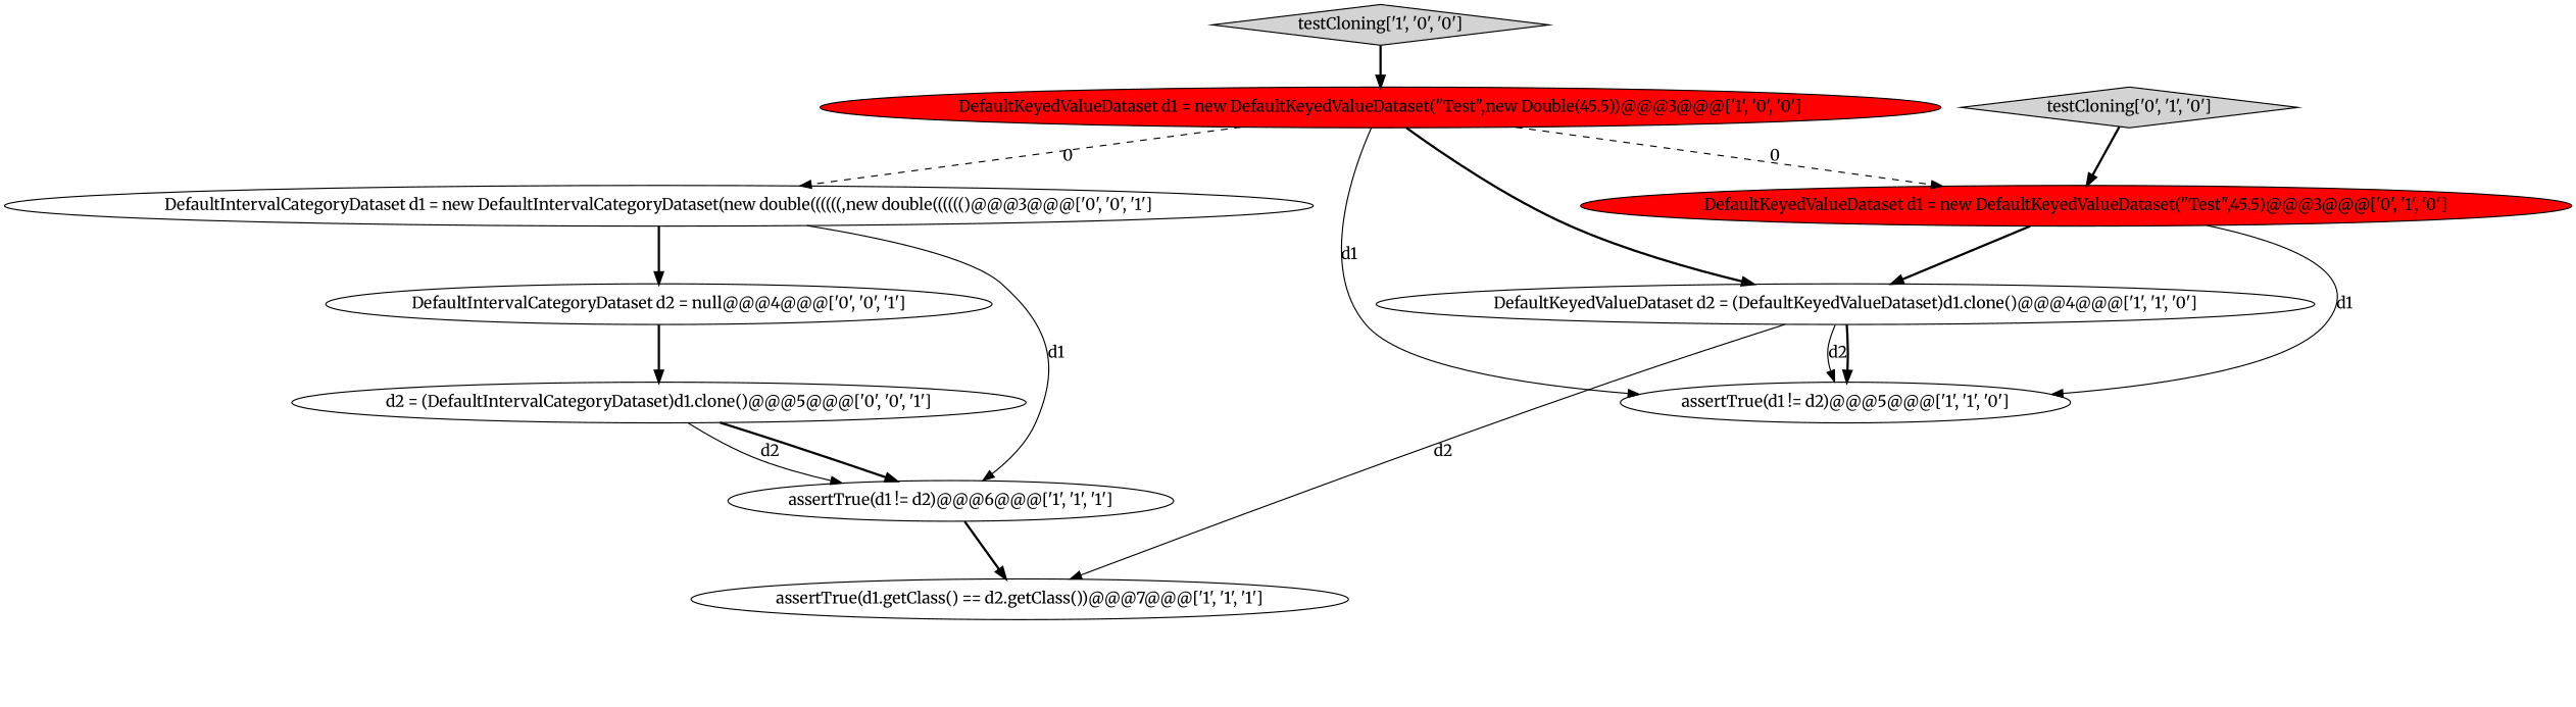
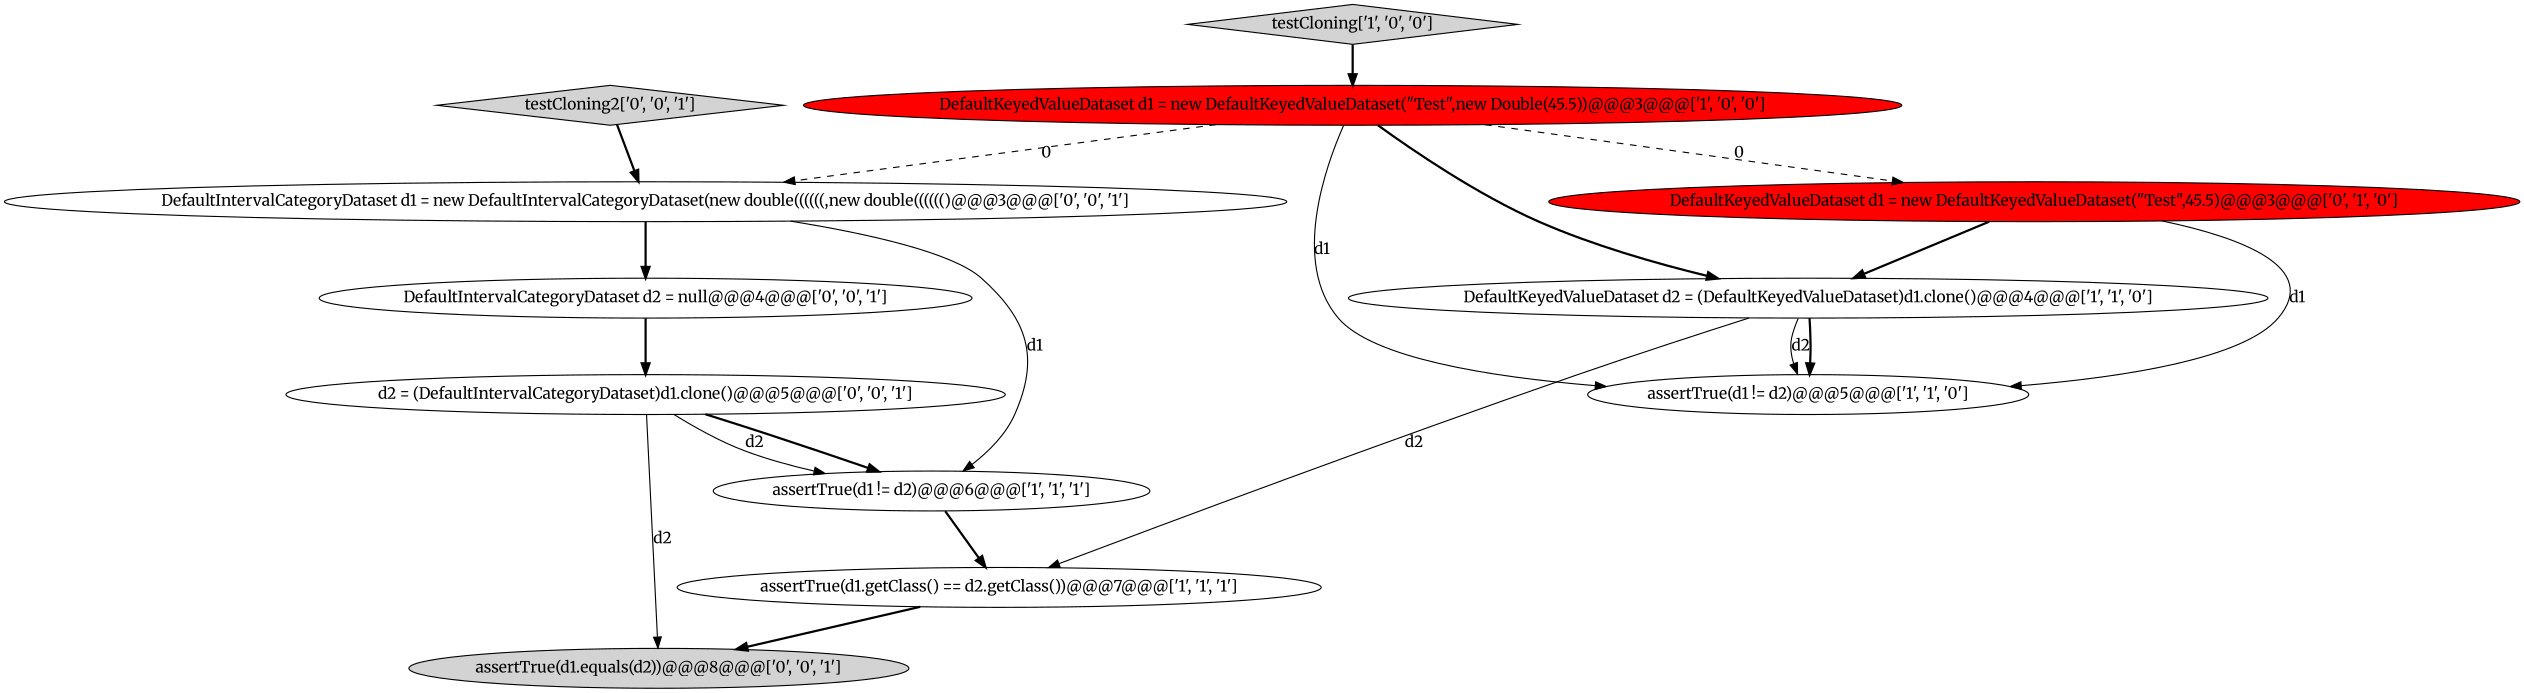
  digraph {
    fontname=Merriweather
    node [fillcolor=white fontname=Merriweather shape=ellipse style=filled]
    edge [fontname=Merriweather style=bold]
    n1 [label="assertTrue(d1 != d2)@@@6@@@['1', '1', '1']"]
    n2 [label="assertTrue(d1.getClass() == d2.getClass())@@@7@@@['1', '1', '1']"]
-   n4 [fillcolor=lightgray label="testCloning['0', '1', '0']" shape=diamond]
+   n3 [fillcolor=lightgray label="assertTrue(d1.equals(d2))@@@8@@@['0', '0', '1']"]
    n5 [fillcolor=red label="DefaultKeyedValueDataset d1 = new DefaultKeyedValueDataset(\"Test\",45.5)@@@3@@@['0', '1', '0']"]
    n6 [label="assertTrue(d1 != d2)@@@5@@@['1', '1', '0']"]
    n7 [label="DefaultKeyedValueDataset d2 = (DefaultKeyedValueDataset)d1.clone()@@@4@@@['1', '1', '0']"]
    n8 [label="DefaultIntervalCategoryDataset d2 = null@@@4@@@['0', '0', '1']"]
    n9 [label="d2 = (DefaultIntervalCategoryDataset)d1.clone()@@@5@@@['0', '0', '1']"]
+   n10 [fillcolor=lightgray label="testCloning2['0', '0', '1']" shape=diamond]
    n11 [label="DefaultIntervalCategoryDataset d1 = new DefaultIntervalCategoryDataset(new double((((((,new double(((((()@@@3@@@['0', '0', '1']"]
    n12 [fillcolor=lightgray label="testCloning['1', '0', '0']" shape=diamond]
    n13 [fillcolor=red label="DefaultKeyedValueDataset d1 = new DefaultKeyedValueDataset(\"Test\",new Double(45.5))@@@3@@@['1', '0', '0']"]
    n1 -> n2
-   n4 -> n5
+   n2 -> n3
    n5 -> n6 [label=d1 style=solid]
    n5 -> n7
    n7 -> n2 [label=d2 style=solid]
    n7 -> n6 [label=d2 style=solid]
    n7 -> n6
    n8 -> n9
    n9 -> n1
    n9 -> n1 [label=d2 style=solid]
+   n9 -> n3 [label=d2 style=solid]
+   n10 -> n11
    n11 -> n1 [label=d1 style=solid]
    n11 -> n8
    n12 -> n13
    n13 -> n5 [label=0 style=dashed]
    n13 -> n6 [label=d1 style=solid]
    n13 -> n7
    n13 -> n11 [label=0 style=dashed]
  }
